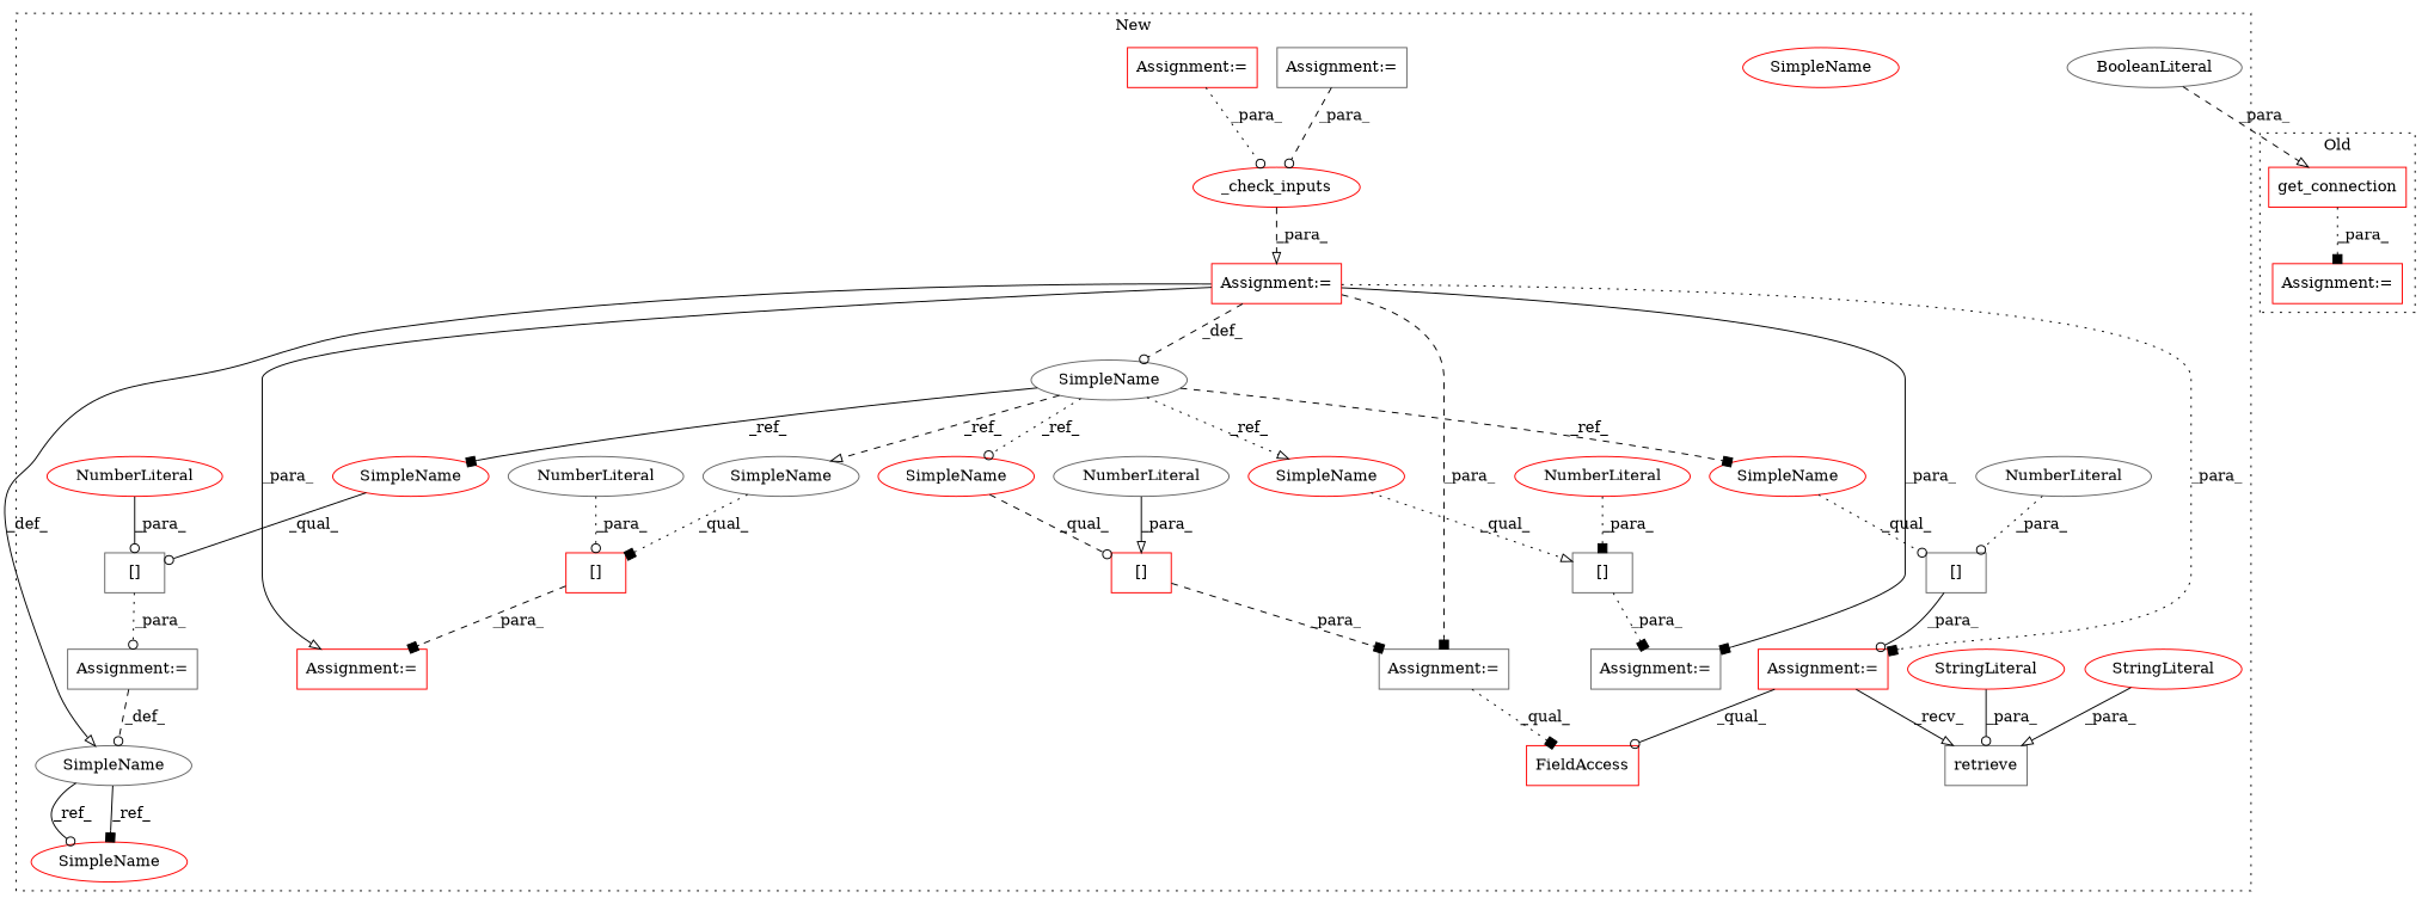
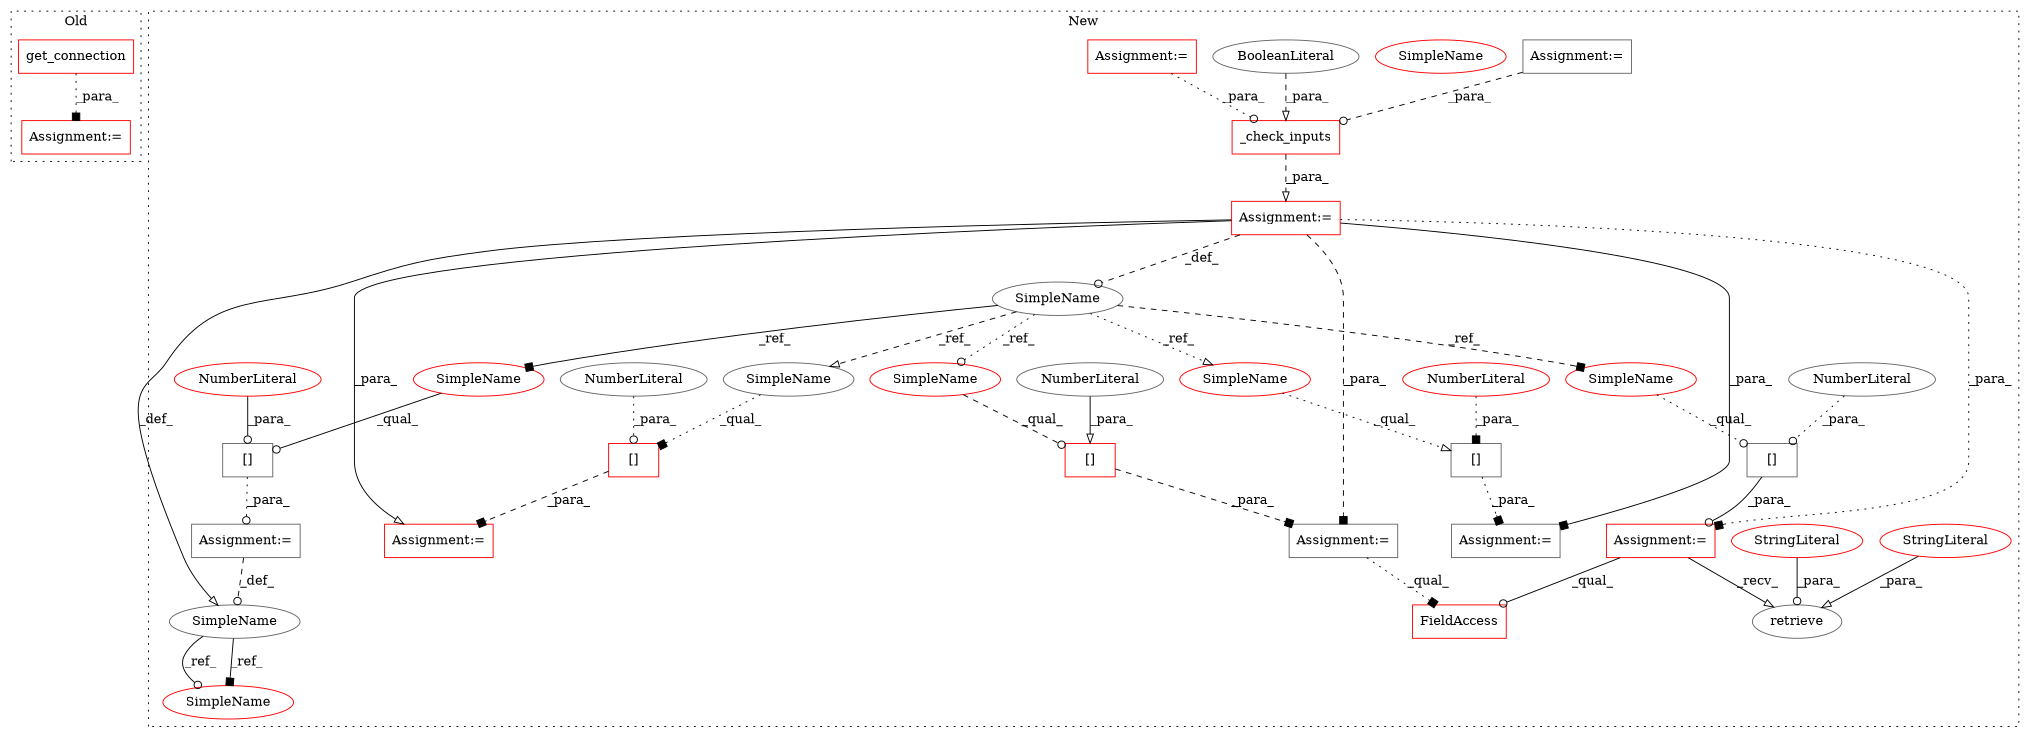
  digraph {
    node [a=7 color=red l=1 s=1278 shape=box]
    edge [arrowhead=odot style=dotted]
    n1 [a=32 l=16 label=get_connection s=380]
    n2 [label="Assignment:=" s=370]
    n3 [color=gray40 l=6 label="Assignment:=" s=479]
    n4 [color=gray40 label="Assignment:=" s=687]
    n5 [a=22 l=13 label=FieldAccess s=1345]
    n6 [a=2 color=gray40 l="14,1" label="[]" s="688,703"]
    n7 [a=34 label=NumberLiteral s=702 shape=ellipse]
    n8 [a=2 color=gray40 l="14,1" label="[]" s="590,605"]
    n9 [a=34 label=NumberLiteral s=604 shape=ellipse]
    n10 [a=2 l="14,1" label="[]" s="561,576"]
    n11 [a=34 color=gray40 label=NumberLiteral s=575 shape=ellipse]
    n12 [a=2 color=gray40 l="14,1" label="[]" s="648,663"]
    n13 [a=34 color=gray40 label=NumberLiteral s=662 shape=ellipse]
    n14 [a=2 l="14,1" label="[]" s="621,636"]
    n15 [a=34 color=gray40 label=NumberLiteral s=635 shape=ellipse]
    n16 [a=42 l=17 label=SimpleName shape=ellipse]
-   n17 [a=32 color=gray40 l="9,1" label=retrieve s="1310,1358"]
+   n17 [a=32 color=gray40 l="9,1" label=retrieve s="1310,1358" shape=ellipse]
    n18 [a=42 color=gray40 l=17 label=SimpleName s=670 shape=ellipse]
    n19 [a=42 color=gray40 l=13 label=SimpleName s=491 shape=ellipse]
    n20 [color=gray40 label="Assignment:=" s=620]
    n21 [a=45 l=7 label=StringLiteral s=1337 shape=ellipse]
    n22 [a=45 l=17 label=StringLiteral s=1319 shape=ellipse]
    n23 [label="Assignment:=" s=504]
-   n24 [a=32 l="14,1" label=_check_inputs s="505,547" shape=ellipse]
+   n24 [a=32 l="14,1" label=_check_inputs s="505,547"]
    n25 [a=9 color=gray40 l=5 label=BooleanLiteral s=542 shape=ellipse]
    n26 [label="Assignment:=" s=560]
    n27 [l=6 label="Assignment:=" s=463]
    n28 [color=gray40 label="Assignment:=" s=589]
    n29 [label="Assignment:=" s=647]
    n30 [a=42 l=13 label=SimpleName s=621 shape=ellipse]
    n31 [a=42 l=13 label=SimpleName s=688 shape=ellipse]
    n32 [a=42 color=gray40 l=13 label=SimpleName s=561 shape=ellipse]
    n33 [a=42 l=13 label=SimpleName s=590 shape=ellipse]
    n34 [a=42 l=13 label=SimpleName s=648 shape=ellipse]
    n35 [a=42 l=17 label=SimpleName shape=ellipse]
    subgraph cluster_1 {
      label=Old
      style=dotted
      n1
      n2
    }
    subgraph cluster_2 {
      label=New
      style=dotted
      n3
      n4
      n5
      n6
      n7
      n8
      n9
      n10
      n11
      n12
      n13
      n14
      n15
      n16
      n17
      n18
      n19
      n20
      n21
      n22
      n23
      n24
      n25
      n26
      n27
      n28
      n29
      n30
      n31
      n32
      n33
      n34
      n35
    }
    n1 -> n2 [arrowhead=box label=_para_]
    n3 -> n24 [label=_para_ style=dashed]
    n4 -> n18 [label=_def_ style=dashed]
    n6 -> n4 [label=_para_]
    n7 -> n6 [label=_para_ style=solid]
    n8 -> n28 [arrowhead=box label=_para_]
    n9 -> n8 [arrowhead=box label=_para_]
    n10 -> n26 [arrowhead=box label=_para_ style=dashed]
    n11 -> n10 [label=_para_]
    n12 -> n29 [label=_para_ style=solid]
    n13 -> n12 [label=_para_]
    n14 -> n20 [arrowhead=box label=_para_ style=dashed]
    n15 -> n14 [arrowhead=onormal label=_para_ style=solid]
    n18 -> n35 [label=_ref_ style=solid]
    n18 -> n35 [arrowhead=box label=_ref_ style=solid]
    n19 -> n30 [label=_ref_]
    n19 -> n31 [arrowhead=box label=_ref_ style=solid]
    n19 -> n32 [arrowhead=onormal label=_ref_ style=dashed]
    n19 -> n33 [arrowhead=onormal label=_ref_]
    n19 -> n34 [arrowhead=box label=_ref_ style=dashed]
    n20 -> n5 [arrowhead=box label=_qual_]
    n21 -> n17 [arrowhead=onormal label=_para_ style=solid]
    n22 -> n17 [label=_para_ style=solid]
    n23 -> n18 [arrowhead=onormal label=_def_ style=solid]
    n23 -> n19 [label=_def_ style=dashed]
    n23 -> n20 [arrowhead=box label=_para_ style=dashed]
    n23 -> n26 [arrowhead=onormal label=_para_ style=solid]
    n23 -> n28 [arrowhead=box label=_para_ style=solid]
    n23 -> n29 [arrowhead=box label=_para_]
    n24 -> n23 [arrowhead=onormal label=_para_ style=dashed]
-   n25 -> n1 [arrowhead=onormal label=_para_ style=dashed]
+   n25 -> n24 [arrowhead=onormal label=_para_ style=dashed]
    n27 -> n24 [label=_para_]
    n29 -> n5 [label=_qual_ style=solid]
    n29 -> n17 [arrowhead=onormal label=_recv_ style=solid]
    n30 -> n14 [label=_qual_ style=dashed]
    n31 -> n6 [label=_qual_ style=solid]
    n32 -> n10 [arrowhead=box label=_qual_]
    n33 -> n8 [arrowhead=onormal label=_qual_]
    n34 -> n12 [label=_qual_]
  }
